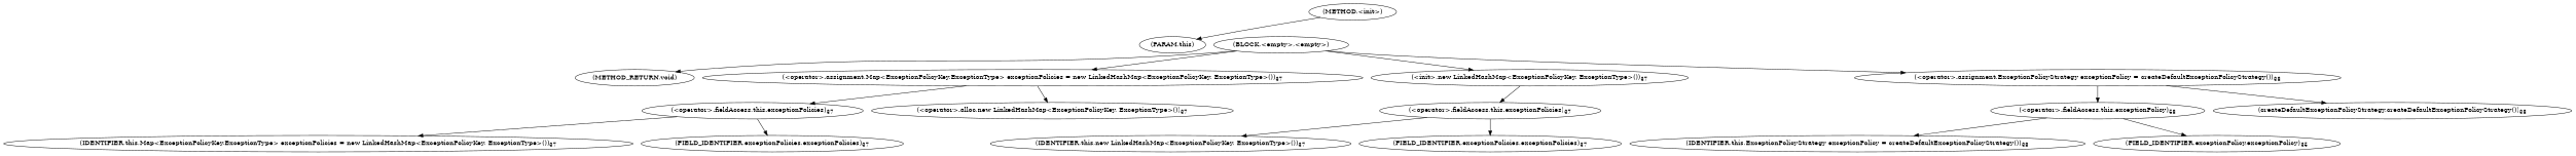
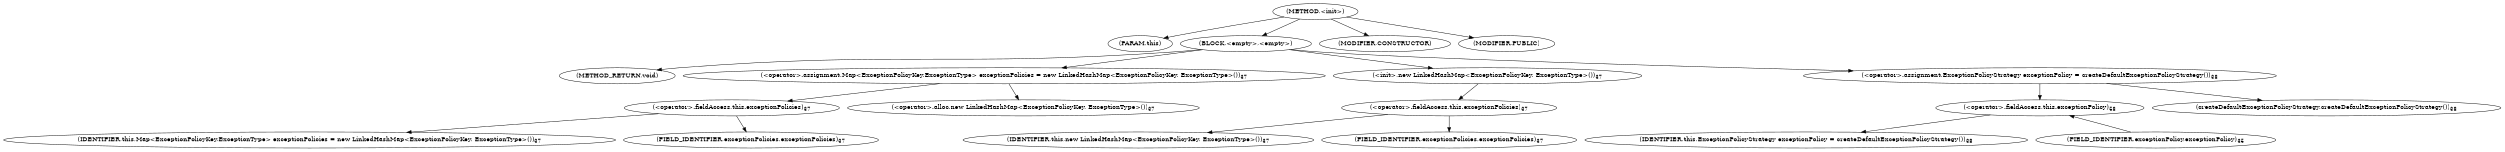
  digraph {
    n1 [label=<(METHOD,&lt;init&gt;)>]
    n2 [label=<(PARAM,this)>]
    n3 [label=<(BLOCK,&lt;empty&gt;,&lt;empty&gt;)>]
+   n4 [label=<(MODIFIER,CONSTRUCTOR)>]
+   n5 [label=<(MODIFIER,PUBLIC)>]
    n6 [label=<(METHOD_RETURN,void)>]
    n7 [label=<(&lt;operator&gt;.assignment,Map&lt;ExceptionPolicyKey,ExceptionType&gt; exceptionPolicies = new LinkedHashMap&lt;ExceptionPolicyKey, ExceptionType&gt;())<SUB>37</SUB>>]
    n8 [label=<(&lt;init&gt;,new LinkedHashMap&lt;ExceptionPolicyKey, ExceptionType&gt;())<SUB>37</SUB>>]
    n9 [label=<(&lt;operator&gt;.assignment,ExceptionPolicyStrategy exceptionPolicy = createDefaultExceptionPolicyStrategy())<SUB>38</SUB>>]
    n10 [label=<(&lt;operator&gt;.fieldAccess,this.exceptionPolicies)<SUB>37</SUB>>]
    n11 [label=<(&lt;operator&gt;.alloc,new LinkedHashMap&lt;ExceptionPolicyKey, ExceptionType&gt;())<SUB>37</SUB>>]
    n12 [label=<(&lt;operator&gt;.fieldAccess,this.exceptionPolicies)<SUB>37</SUB>>]
    n13 [label=<(&lt;operator&gt;.fieldAccess,this.exceptionPolicy)<SUB>58</SUB>>]
    n14 [label=<(createDefaultExceptionPolicyStrategy,createDefaultExceptionPolicyStrategy())<SUB>38</SUB>>]
    n15 [label=<(IDENTIFIER,this,Map&lt;ExceptionPolicyKey,ExceptionType&gt; exceptionPolicies = new LinkedHashMap&lt;ExceptionPolicyKey, ExceptionType&gt;())<SUB>37</SUB>>]
    n16 [label=<(FIELD_IDENTIFIER,exceptionPolicies,exceptionPolicies)<SUB>37</SUB>>]
    n17 [label=<(IDENTIFIER,this,new LinkedHashMap&lt;ExceptionPolicyKey, ExceptionType&gt;())<SUB>37</SUB>>]
    n18 [label=<(FIELD_IDENTIFIER,exceptionPolicies,exceptionPolicies)<SUB>37</SUB>>]
    n19 [label=<(IDENTIFIER,this,ExceptionPolicyStrategy exceptionPolicy = createDefaultExceptionPolicyStrategy())<SUB>38</SUB>>]
    n20 [label=<(FIELD_IDENTIFIER,exceptionPolicy,exceptionPolicy)<SUB>35</SUB>>]
    n1 -> n2
+   n1 -> n3
+   n1 -> n4
+   n1 -> n5
    n3 -> n6
    n3 -> n7
    n3 -> n8
    n3 -> n9
    n7 -> n10
    n7 -> n11
    n8 -> n12
    n9 -> n13
    n9 -> n14
    n10 -> n15
    n10 -> n16
    n12 -> n17
    n12 -> n18
    n13 -> n19
-   n13 -> n20
+   n20 -> n13
  }
